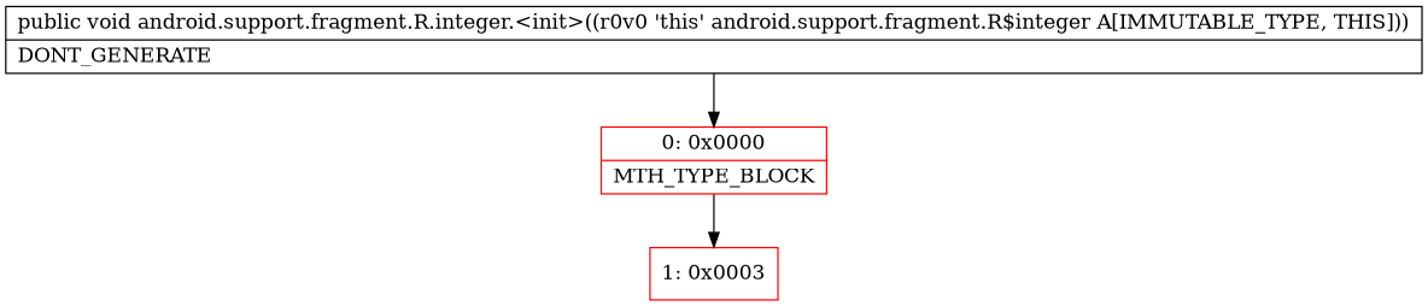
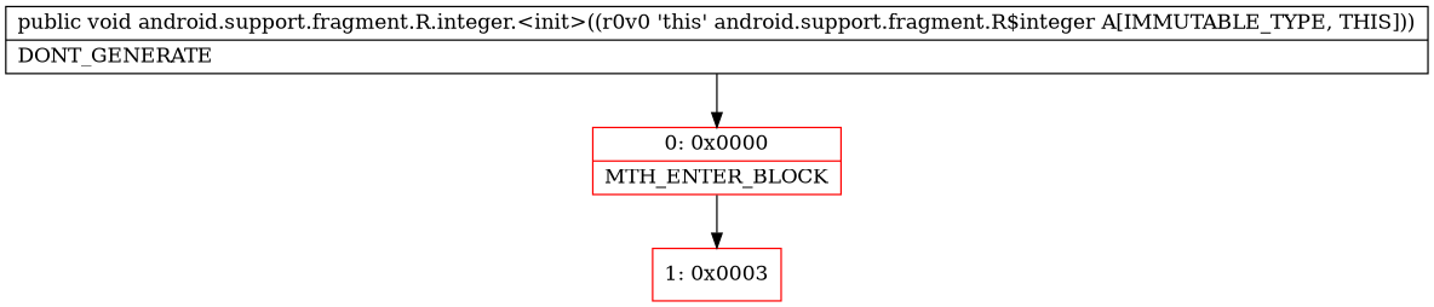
  digraph {
    node [color=red shape=record]
-   n1 [label="{0\:\ 0x0000|MTH_TYPE_BLOCK\l}"]
+   n1 [label="{0\:\ 0x0000|MTH_ENTER_BLOCK\l}"]
    n2 [label="{1\:\ 0x0003}"]
    n3 [label="{public void android.support.fragment.R.integer.\<init\>((r0v0 'this' android.support.fragment.R$integer A[IMMUTABLE_TYPE, THIS]))  | DONT_GENERATE\l}" color=""]
    subgraph cluster_1 {
      label="R(0)"
    }
    n1 -> n2
    n3 -> n1
  }
